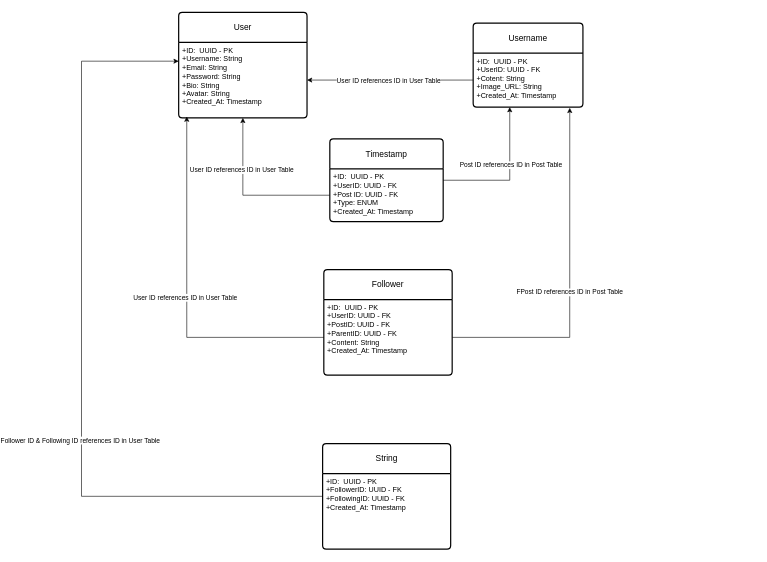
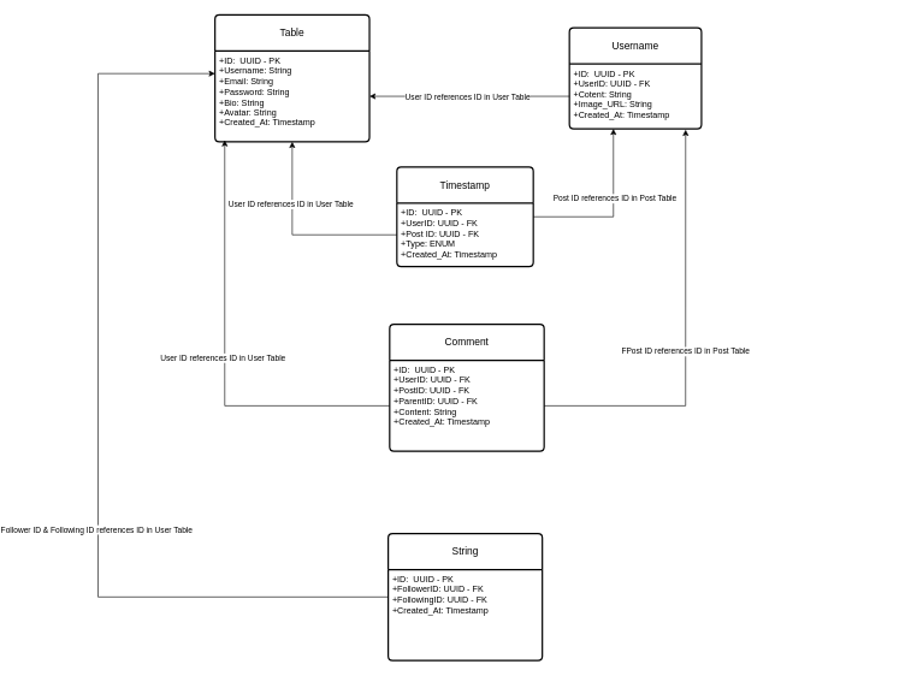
  <mxCell id="0" />
  <mxCell id="1" parent="0" />
  <mxCell id="2" value="&lt;span style=&quot;color: rgba(0, 0, 0, 0); font-family: monospace; font-size: 0px; text-align: start;&quot;&gt;%3CmxGraphModel%3E%3Croot%3E%3CmxCell%20id%3D%220%22%2F%3E%3CmxCell%20id%3D%221%22%20parent%3D%220%22%2F%3E%3CmxCell%20id%3D%222%22%20value%3D%22User%20Table%22%20style%3D%22swimlane%3BfontStyle%3D0%3BchildLayout%3DstackLayout%3Bhorizontal%3D1%3BstartSize%3D30%3BhorizontalStack%3D0%3BresizeParent%3D1%3BresizeParentMax%3D0%3BresizeLast%3D0%3Bcollapsible%3D1%3BmarginBottom%3D0%3BwhiteSpace%3Dwrap%3Bhtml%3D1%3B%22%20vertex%3D%221%22%20parent%3D%221%22%3E%3CmxGeometry%20x%3D%2273%22%20y%3D%2271%22%20width%3D%22234%22%20height%3D%22116%22%20as%3D%22geometry%22%2F%3E%3C%2FmxCell%3E%3CmxCell%20id%3D%223%22%20value%3D%22id%22%20style%3D%22text%3BstrokeColor%3Dnone%3BfillColor%3Dnone%3Balign%3Dleft%3BverticalAlign%3Dmiddle%3BspacingLeft%3D4%3BspacingRight%3D4%3Boverflow%3Dhidden%3Bpoints%3D%5B%5B0%2C0.5%5D%2C%5B1%2C0.5%5D%5D%3BportConstraint%3Deastwest%3Brotatable%3D0%3BwhiteSpace%3Dwrap%3Bhtml%3D1%3B%22%20vertex%3D%221%22%20parent%3D%222%22%3E%3CmxGeometry%20y%3D%2230%22%20width%3D%22234%22%20height%3D%2230%22%20as%3D%22geometry%22%2F%3E%3C%2FmxCell%3E%3CmxCell%20id%3D%224%22%20value%3D%22Item%202%22%20style%3D%22text%3BstrokeColor%3Dnone%3BfillColor%3Dnone%3Balign%3Dleft%3BverticalAlign%3Dmiddle%3BspacingLeft%3D4%3BspacingRight%3D4%3Boverflow%3Dhidden%3Bpoints%3D%5B%5B0%2C0.5%5D%2C%5B1%2C0.5%5D%5D%3BportConstraint%3Deastwest%3Brotatable%3D0%3BwhiteSpace%3Dwrap%3Bhtml%3D1%3B%22%20vertex%3D%221%22%20parent%3D%222%22%3E%3CmxGeometry%20y%3D%2260%22%20width%3D%22234%22%20height%3D%2230%22%20as%3D%22geometry%22%2F%3E%3C%2FmxCell%3E%3CmxCell%20id%3D%225%22%20value%3D%22Item%203%22%20style%3D%22text%3BstrokeColor%3Dnone%3BfillColor%3Dnone%3Balign%3Dleft%3BverticalAlign%3Dmiddle%3BspacingLeft%3D4%3BspacingRight%3D4%3Boverflow%3Dhidden%3Bpoints%3D%5B%5B0%2C0.5%5D%2C%5B1%2C0.5%5D%5D%3BportConstraint%3Deastwest%3Brotatable%3D0%3BwhiteSpace%3Dwrap%3Bhtml%3D1%3B%22%20vertex%3D%221%22%20parent%3D%222%22%3E%3CmxGeometry%20y%3D%2290%22%20width%3D%22234%22%20height%3D%2226%22%20as%3D%22geometry%22%2F%3E%3C%2FmxCell%3E%3C%2Froot%3E%3C%2FmxGraphModel%3E&lt;/span&gt;" style="text;html=1;align=center;verticalAlign=middle;resizable=0;points=[];autosize=1;strokeColor=none;fillColor=none;" vertex="1" parent="1"><mxGeometry x="1122" y="189" width="19" height="27" as="geometry" /></mxCell>
- <mxCell id="3" value="User" style="swimlane;childLayout=stackLayout;horizontal=1;startSize=50;horizontalStack=0;rounded=1;fontSize=14;fontStyle=0;strokeWidth=2;resizeParent=0;resizeLast=1;shadow=0;dashed=0;align=center;arcSize=4;whiteSpace=wrap;html=1;" vertex="1" parent="1"><mxGeometry x="182" y="20" width="214" height="176" as="geometry" /></mxCell>
+ <mxCell id="3" value="Table" style="swimlane;childLayout=stackLayout;horizontal=1;startSize=50;horizontalStack=0;rounded=1;fontSize=14;fontStyle=0;strokeWidth=2;resizeParent=0;resizeLast=1;shadow=0;dashed=0;align=center;arcSize=4;whiteSpace=wrap;html=1;" vertex="1" parent="1"><mxGeometry x="182" y="20" width="214" height="176" as="geometry" /></mxCell>
  <mxCell id="4" value="+ID:&amp;nbsp; UUID - PK&lt;br&gt;+Username: String&lt;br&gt;+Email: String&lt;div&gt;+Password: String&lt;/div&gt;&lt;div&gt;+Bio: String&lt;/div&gt;&lt;div&gt;+Avatar: String&lt;/div&gt;&lt;div&gt;+Created_At: Timestamp&lt;/div&gt;" style="align=left;strokeColor=none;fillColor=none;spacingLeft=4;spacingRight=4;fontSize=12;verticalAlign=top;resizable=0;rotatable=0;part=1;html=1;whiteSpace=wrap;" vertex="1" parent="3"><mxGeometry y="50" width="214" height="126" as="geometry" /></mxCell>
  <mxCell id="5" value="Username" style="swimlane;childLayout=stackLayout;horizontal=1;startSize=50;horizontalStack=0;rounded=1;fontSize=14;fontStyle=0;strokeWidth=2;resizeParent=0;resizeLast=1;shadow=0;dashed=0;align=center;arcSize=4;whiteSpace=wrap;html=1;" vertex="1" parent="1"><mxGeometry x="673" y="38" width="183" height="140" as="geometry" /></mxCell>
  <mxCell id="6" value="+ID:&amp;nbsp; UUID - PK&lt;br&gt;+UserID: UUID - FK&lt;br&gt;+Cotent: String&lt;div&gt;+Image_URL: String&lt;/div&gt;&lt;div&gt;+Created_At: Timestamp&lt;/div&gt;" style="align=left;strokeColor=none;fillColor=none;spacingLeft=4;spacingRight=4;fontSize=12;verticalAlign=top;resizable=0;rotatable=0;part=1;html=1;whiteSpace=wrap;" vertex="1" parent="5"><mxGeometry y="50" width="183" height="90" as="geometry" /></mxCell>
  <mxCell id="7" style="edgeStyle=orthogonalEdgeStyle;rounded=0;orthogonalLoop=1;jettySize=auto;html=1;entryX=1;entryY=0.5;entryDx=0;entryDy=0;" edge="1" parent="1" source="6" target="4"><mxGeometry relative="1" as="geometry" /></mxCell>
  <mxCell id="8" value="User ID references ID in User Table" style="edgeLabel;html=1;align=center;verticalAlign=middle;resizable=0;points=[];" vertex="1" connectable="0" parent="7"><mxGeometry x="0.024" relative="1" as="geometry"><mxPoint as="offset" /></mxGeometry></mxCell>
  <mxCell id="9" style="edgeStyle=orthogonalEdgeStyle;rounded=0;orthogonalLoop=1;jettySize=auto;html=1;" edge="1" parent="1" source="11" target="6"><mxGeometry relative="1" as="geometry"><Array as="points"><mxPoint x="734" y="300" /></Array></mxGeometry></mxCell>
  <mxCell id="10" value="Post ID references ID in Post Table" style="edgeLabel;html=1;align=center;verticalAlign=middle;resizable=0;points=[];" vertex="1" connectable="0" parent="9"><mxGeometry x="0.18" y="-1" relative="1" as="geometry"><mxPoint as="offset" /></mxGeometry></mxCell>
  <mxCell id="11" value="Timestamp" style="swimlane;childLayout=stackLayout;horizontal=1;startSize=50;horizontalStack=0;rounded=1;fontSize=14;fontStyle=0;strokeWidth=2;resizeParent=0;resizeLast=1;shadow=0;dashed=0;align=center;arcSize=4;whiteSpace=wrap;html=1;" vertex="1" parent="1"><mxGeometry x="434" y="231" width="189" height="138" as="geometry" /></mxCell>
  <mxCell id="12" value="+ID:&amp;nbsp; UUID - PK&lt;br&gt;+UserID: UUID - FK&lt;br&gt;+Post ID: UUID - FK&lt;div&gt;+Type: ENUM&lt;/div&gt;&lt;div&gt;+Created_At: Timestamp&lt;/div&gt;" style="align=left;strokeColor=none;fillColor=none;spacingLeft=4;spacingRight=4;fontSize=12;verticalAlign=top;resizable=0;rotatable=0;part=1;html=1;whiteSpace=wrap;" vertex="1" parent="11"><mxGeometry y="50" width="189" height="88" as="geometry" /></mxCell>
  <mxCell id="13" style="edgeStyle=orthogonalEdgeStyle;rounded=0;orthogonalLoop=1;jettySize=auto;html=1;entryX=0.5;entryY=1;entryDx=0;entryDy=0;" edge="1" parent="1" source="12" target="4"><mxGeometry relative="1" as="geometry" /></mxCell>
  <mxCell id="14" value="User ID references ID in User Table" style="edgeLabel;html=1;align=center;verticalAlign=middle;resizable=0;points=[];" vertex="1" connectable="0" parent="13"><mxGeometry x="0.369" y="3" relative="1" as="geometry"><mxPoint as="offset" /></mxGeometry></mxCell>
- <mxCell id="15" value="Follower" style="swimlane;childLayout=stackLayout;horizontal=1;startSize=50;horizontalStack=0;rounded=1;fontSize=14;fontStyle=0;strokeWidth=2;resizeParent=0;resizeLast=1;shadow=0;dashed=0;align=center;arcSize=4;whiteSpace=wrap;html=1;" vertex="1" parent="1"><mxGeometry x="424" y="449" width="214" height="176" as="geometry" /></mxCell>
+ <mxCell id="15" value="Comment" style="swimlane;childLayout=stackLayout;horizontal=1;startSize=50;horizontalStack=0;rounded=1;fontSize=14;fontStyle=0;strokeWidth=2;resizeParent=0;resizeLast=1;shadow=0;dashed=0;align=center;arcSize=4;whiteSpace=wrap;html=1;" vertex="1" parent="1"><mxGeometry x="424" y="449" width="214" height="176" as="geometry" /></mxCell>
  <mxCell id="16" value="+ID:&amp;nbsp; UUID - PK&lt;br&gt;+UserID: UUID - FK&lt;br&gt;+PostID: UUID - FK&lt;div&gt;+ParentID: UUID - FK&lt;/div&gt;&lt;div&gt;+Content: String&lt;/div&gt;&lt;div&gt;&lt;span style=&quot;background-color: transparent; color: light-dark(rgb(0, 0, 0), rgb(255, 255, 255));&quot;&gt;+Created_At: Timestamp&lt;/span&gt;&lt;/div&gt;" style="align=left;strokeColor=none;fillColor=none;spacingLeft=4;spacingRight=4;fontSize=12;verticalAlign=top;resizable=0;rotatable=0;part=1;html=1;whiteSpace=wrap;" vertex="1" parent="15"><mxGeometry y="50" width="214" height="126" as="geometry" /></mxCell>
  <mxCell id="17" style="edgeStyle=orthogonalEdgeStyle;rounded=0;orthogonalLoop=1;jettySize=auto;html=1;entryX=0.063;entryY=0.983;entryDx=0;entryDy=0;entryPerimeter=0;" edge="1" parent="1" source="16" target="4"><mxGeometry relative="1" as="geometry" /></mxCell>
  <mxCell id="18" value="User ID references ID in User Table" style="edgeLabel;html=1;align=center;verticalAlign=middle;resizable=0;points=[];" vertex="1" connectable="0" parent="17"><mxGeometry x="-0.01" y="3" relative="1" as="geometry"><mxPoint as="offset" /></mxGeometry></mxCell>
  <mxCell id="19" style="edgeStyle=orthogonalEdgeStyle;rounded=0;orthogonalLoop=1;jettySize=auto;html=1;entryX=0.88;entryY=1.014;entryDx=0;entryDy=0;entryPerimeter=0;" edge="1" parent="1" source="16" target="6"><mxGeometry relative="1" as="geometry" /></mxCell>
  <mxCell id="20" value="FPost ID references ID in Post Table" style="edgeLabel;html=1;align=center;verticalAlign=middle;resizable=0;points=[];" vertex="1" connectable="0" parent="19"><mxGeometry x="-0.062" y="1" relative="1" as="geometry"><mxPoint as="offset" /></mxGeometry></mxCell>
  <mxCell id="21" style="edgeStyle=orthogonalEdgeStyle;rounded=0;orthogonalLoop=1;jettySize=auto;html=1;entryX=0;entryY=0.25;entryDx=0;entryDy=0;" edge="1" parent="1" source="24" target="4"><mxGeometry relative="1" as="geometry"><Array as="points"><mxPoint x="20" y="827" /><mxPoint x="20" y="102" /></Array></mxGeometry></mxCell>
  <mxCell id="22" value="&lt;span style=&quot;color: rgba(0, 0, 0, 0); font-family: monospace; font-size: 0px; text-align: start; background-color: rgb(251, 251, 251);&quot;&gt;%3CmxGraphModel%3E%3Croot%3E%3CmxCell%20id%3D%220%22%2F%3E%3CmxCell%20id%3D%221%22%20parent%3D%220%22%2F%3E%3CmxCell%20id%3D%222%22%20style%3D%22edgeStyle%3DorthogonalEdgeStyle%3Brounded%3D0%3BorthogonalLoop%3D1%3BjettySize%3Dauto%3Bhtml%3D1%3BentryX%3D0.063%3BentryY%3D0.983%3BentryDx%3D0%3BentryDy%3D0%3BentryPerimeter%3D0%3B%22%20edge%3D%221%22%20parent%3D%221%22%3E%3CmxGeometry%20relative%3D%221%22%20as%3D%22geometry%22%3E%3CmxPoint%20x%3D%22-584%22%20y%3D%22571%22%20as%3D%22sourcePoint%22%2F%3E%3CmxPoint%20x%3D%22-813%22%20y%3D%22203%22%20as%3D%22targetPoint%22%2F%3E%3C%2FmxGeometry%3E%3C%2FmxCell%3E%3CmxCell%20id%3D%223%22%20value%3D%22User%20ID%20references%20ID%20in%20User%20Table%22%20style%3D%22edgeLabel%3Bhtml%3D1%3Balign%3Dcenter%3BverticalAlign%3Dmiddle%3Bresizable%3D0%3Bpoints%3D%5B%5D%3B%22%20vertex%3D%221%22%20connectable%3D%220%22%20parent%3D%222%22%3E%3CmxGeometry%20x%3D%22-0.01%22%20y%3D%223%22%20relative%3D%221%22%20as%3D%22geometry%22%3E%3CmxPoint%20as%3D%22offset%22%2F%3E%3C%2FmxGeometry%3E%3C%2FmxCell%3E%3C%2Froot%3E%3C%2FmxGraphModel%3E&lt;/span&gt;" style="edgeLabel;html=1;align=center;verticalAlign=middle;resizable=0;points=[];" vertex="1" connectable="0" parent="21"><mxGeometry x="-0.199" y="-4" relative="1" as="geometry"><mxPoint y="1" as="offset" /></mxGeometry></mxCell>
  <mxCell id="23" value="Follower ID &amp;amp; Following ID references ID in User Table" style="edgeLabel;html=1;align=center;verticalAlign=middle;resizable=0;points=[];" vertex="1" connectable="0" parent="21"><mxGeometry x="-0.23" y="3" relative="1" as="geometry"><mxPoint as="offset" /></mxGeometry></mxCell>
  <mxCell id="24" value="String" style="swimlane;childLayout=stackLayout;horizontal=1;startSize=50;horizontalStack=0;rounded=1;fontSize=14;fontStyle=0;strokeWidth=2;resizeParent=0;resizeLast=1;shadow=0;dashed=0;align=center;arcSize=4;whiteSpace=wrap;html=1;" vertex="1" parent="1"><mxGeometry x="422" y="739" width="213.5" height="176" as="geometry" /></mxCell>
  <mxCell id="25" value="+ID:&amp;nbsp; UUID - PK&lt;br&gt;+FollowerID: UUID - FK&lt;br&gt;+FollowingID: UUID - FK&lt;div&gt;&lt;span style=&quot;background-color: transparent; color: light-dark(rgb(0, 0, 0), rgb(255, 255, 255));&quot;&gt;+Created_At: Timestamp&lt;/span&gt;&lt;/div&gt;" style="align=left;strokeColor=none;fillColor=none;spacingLeft=4;spacingRight=4;fontSize=12;verticalAlign=top;resizable=0;rotatable=0;part=1;html=1;whiteSpace=wrap;" vertex="1" parent="24"><mxGeometry y="50" width="213.5" height="126" as="geometry" /></mxCell>
